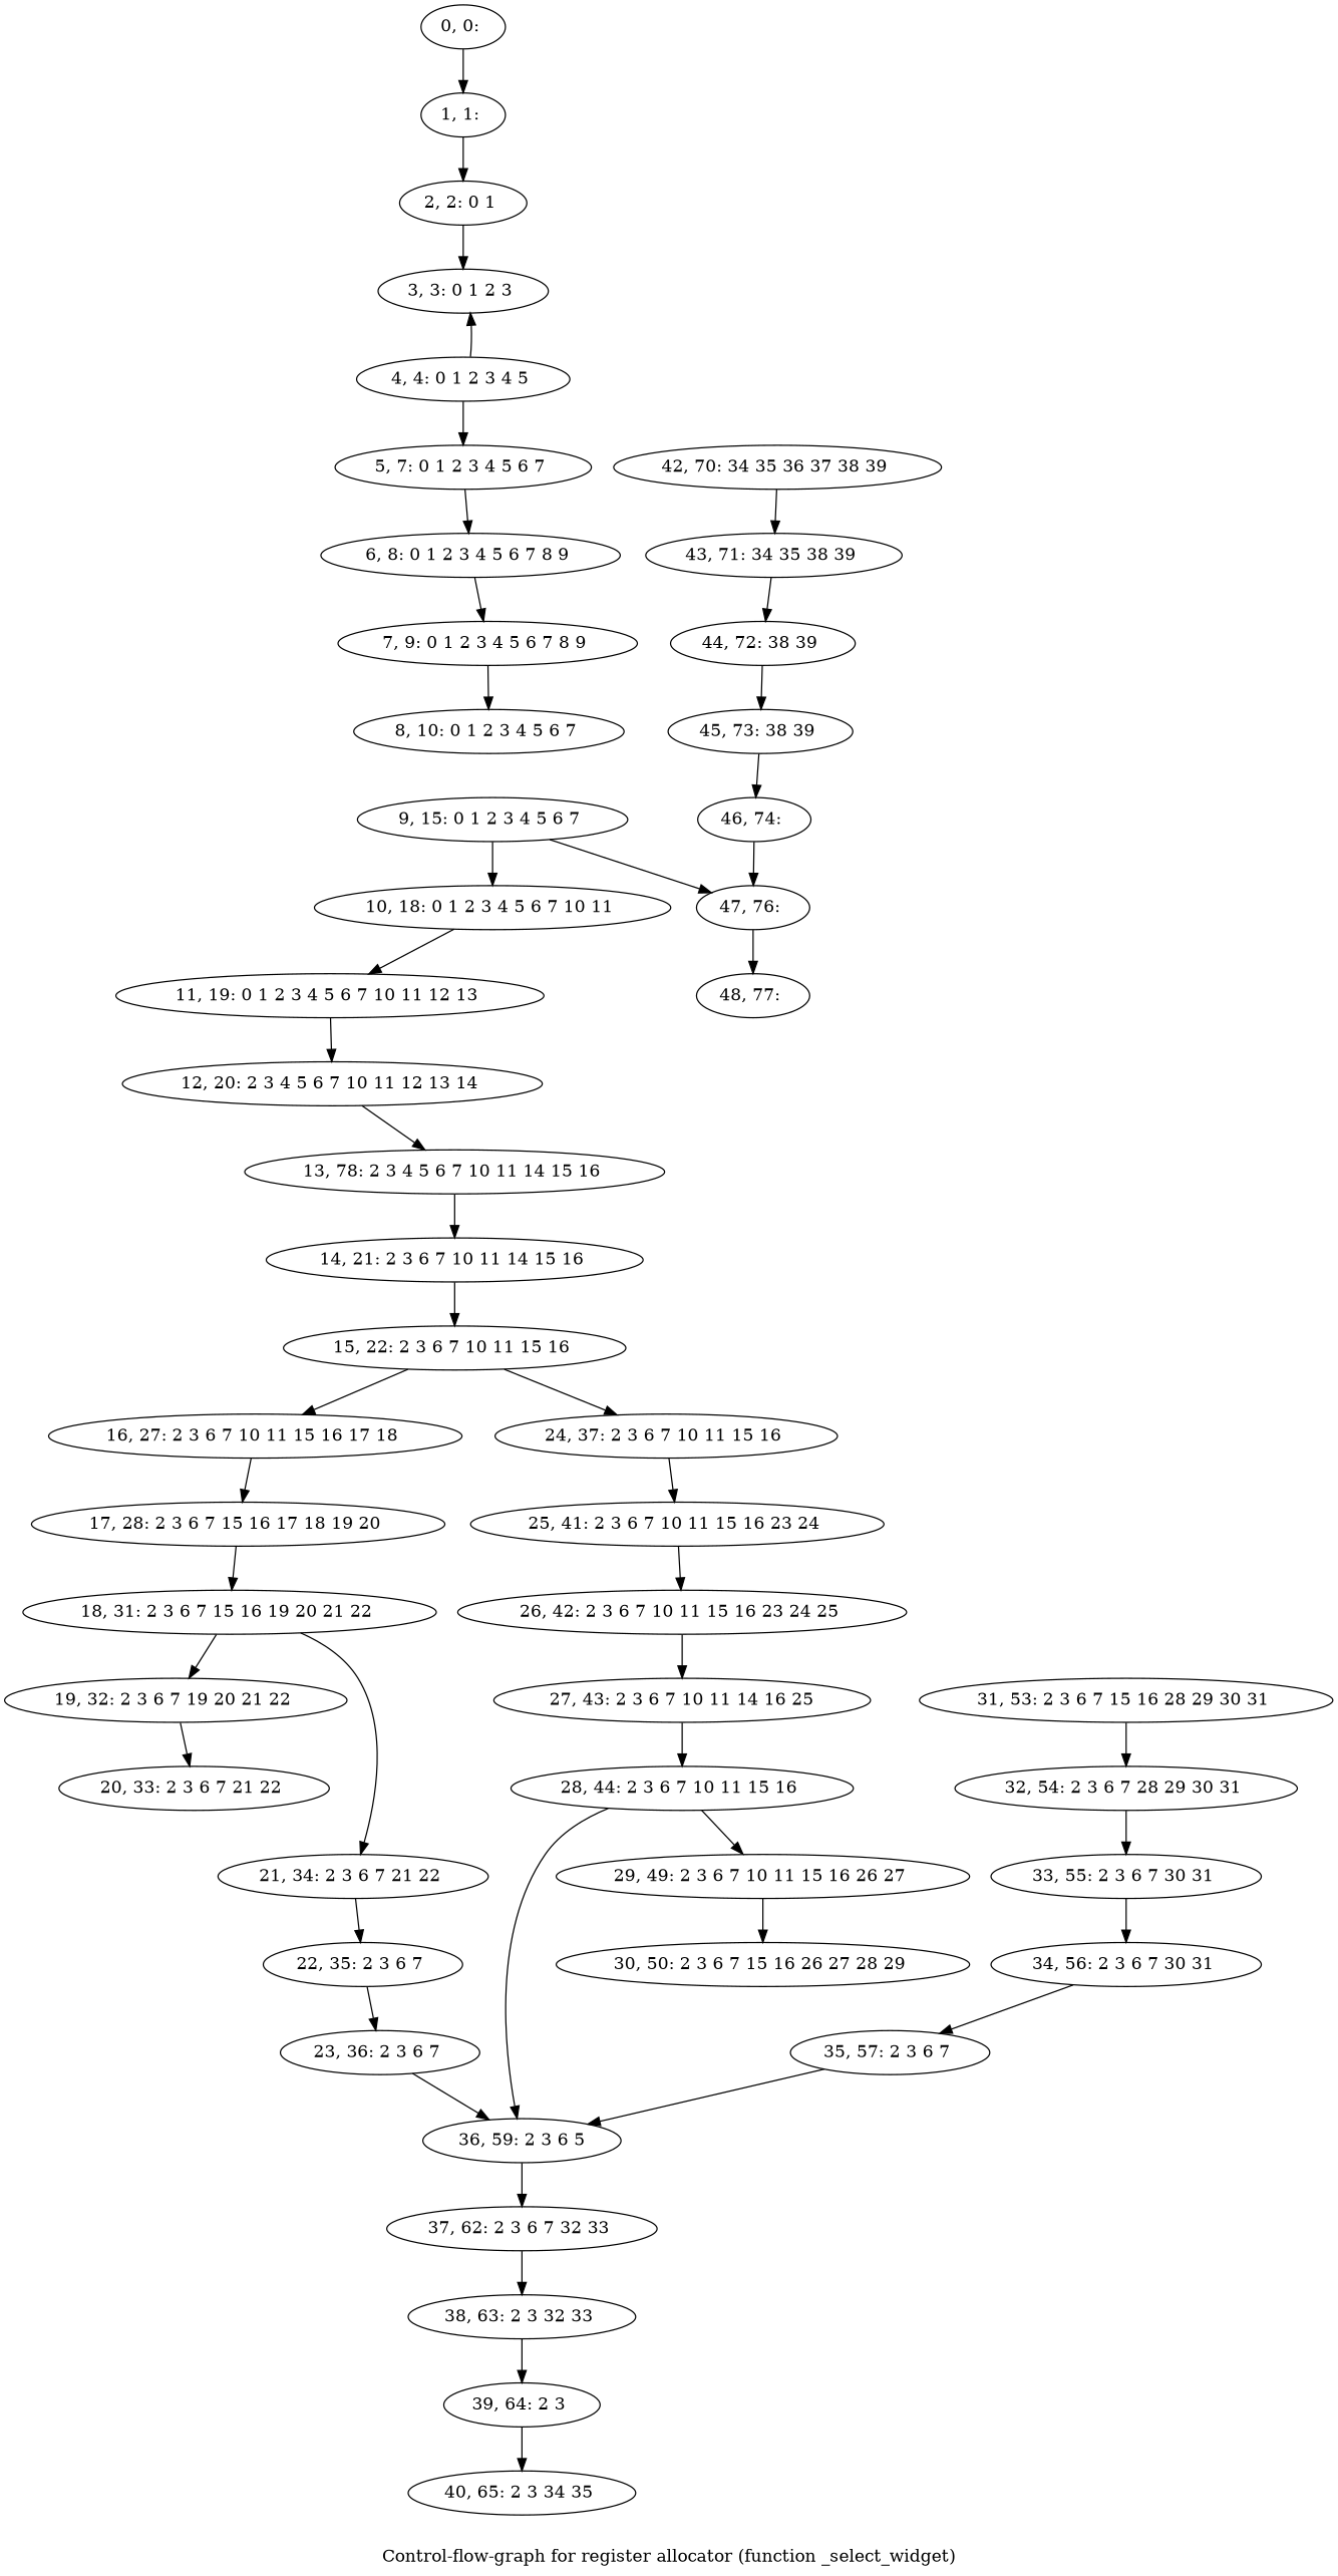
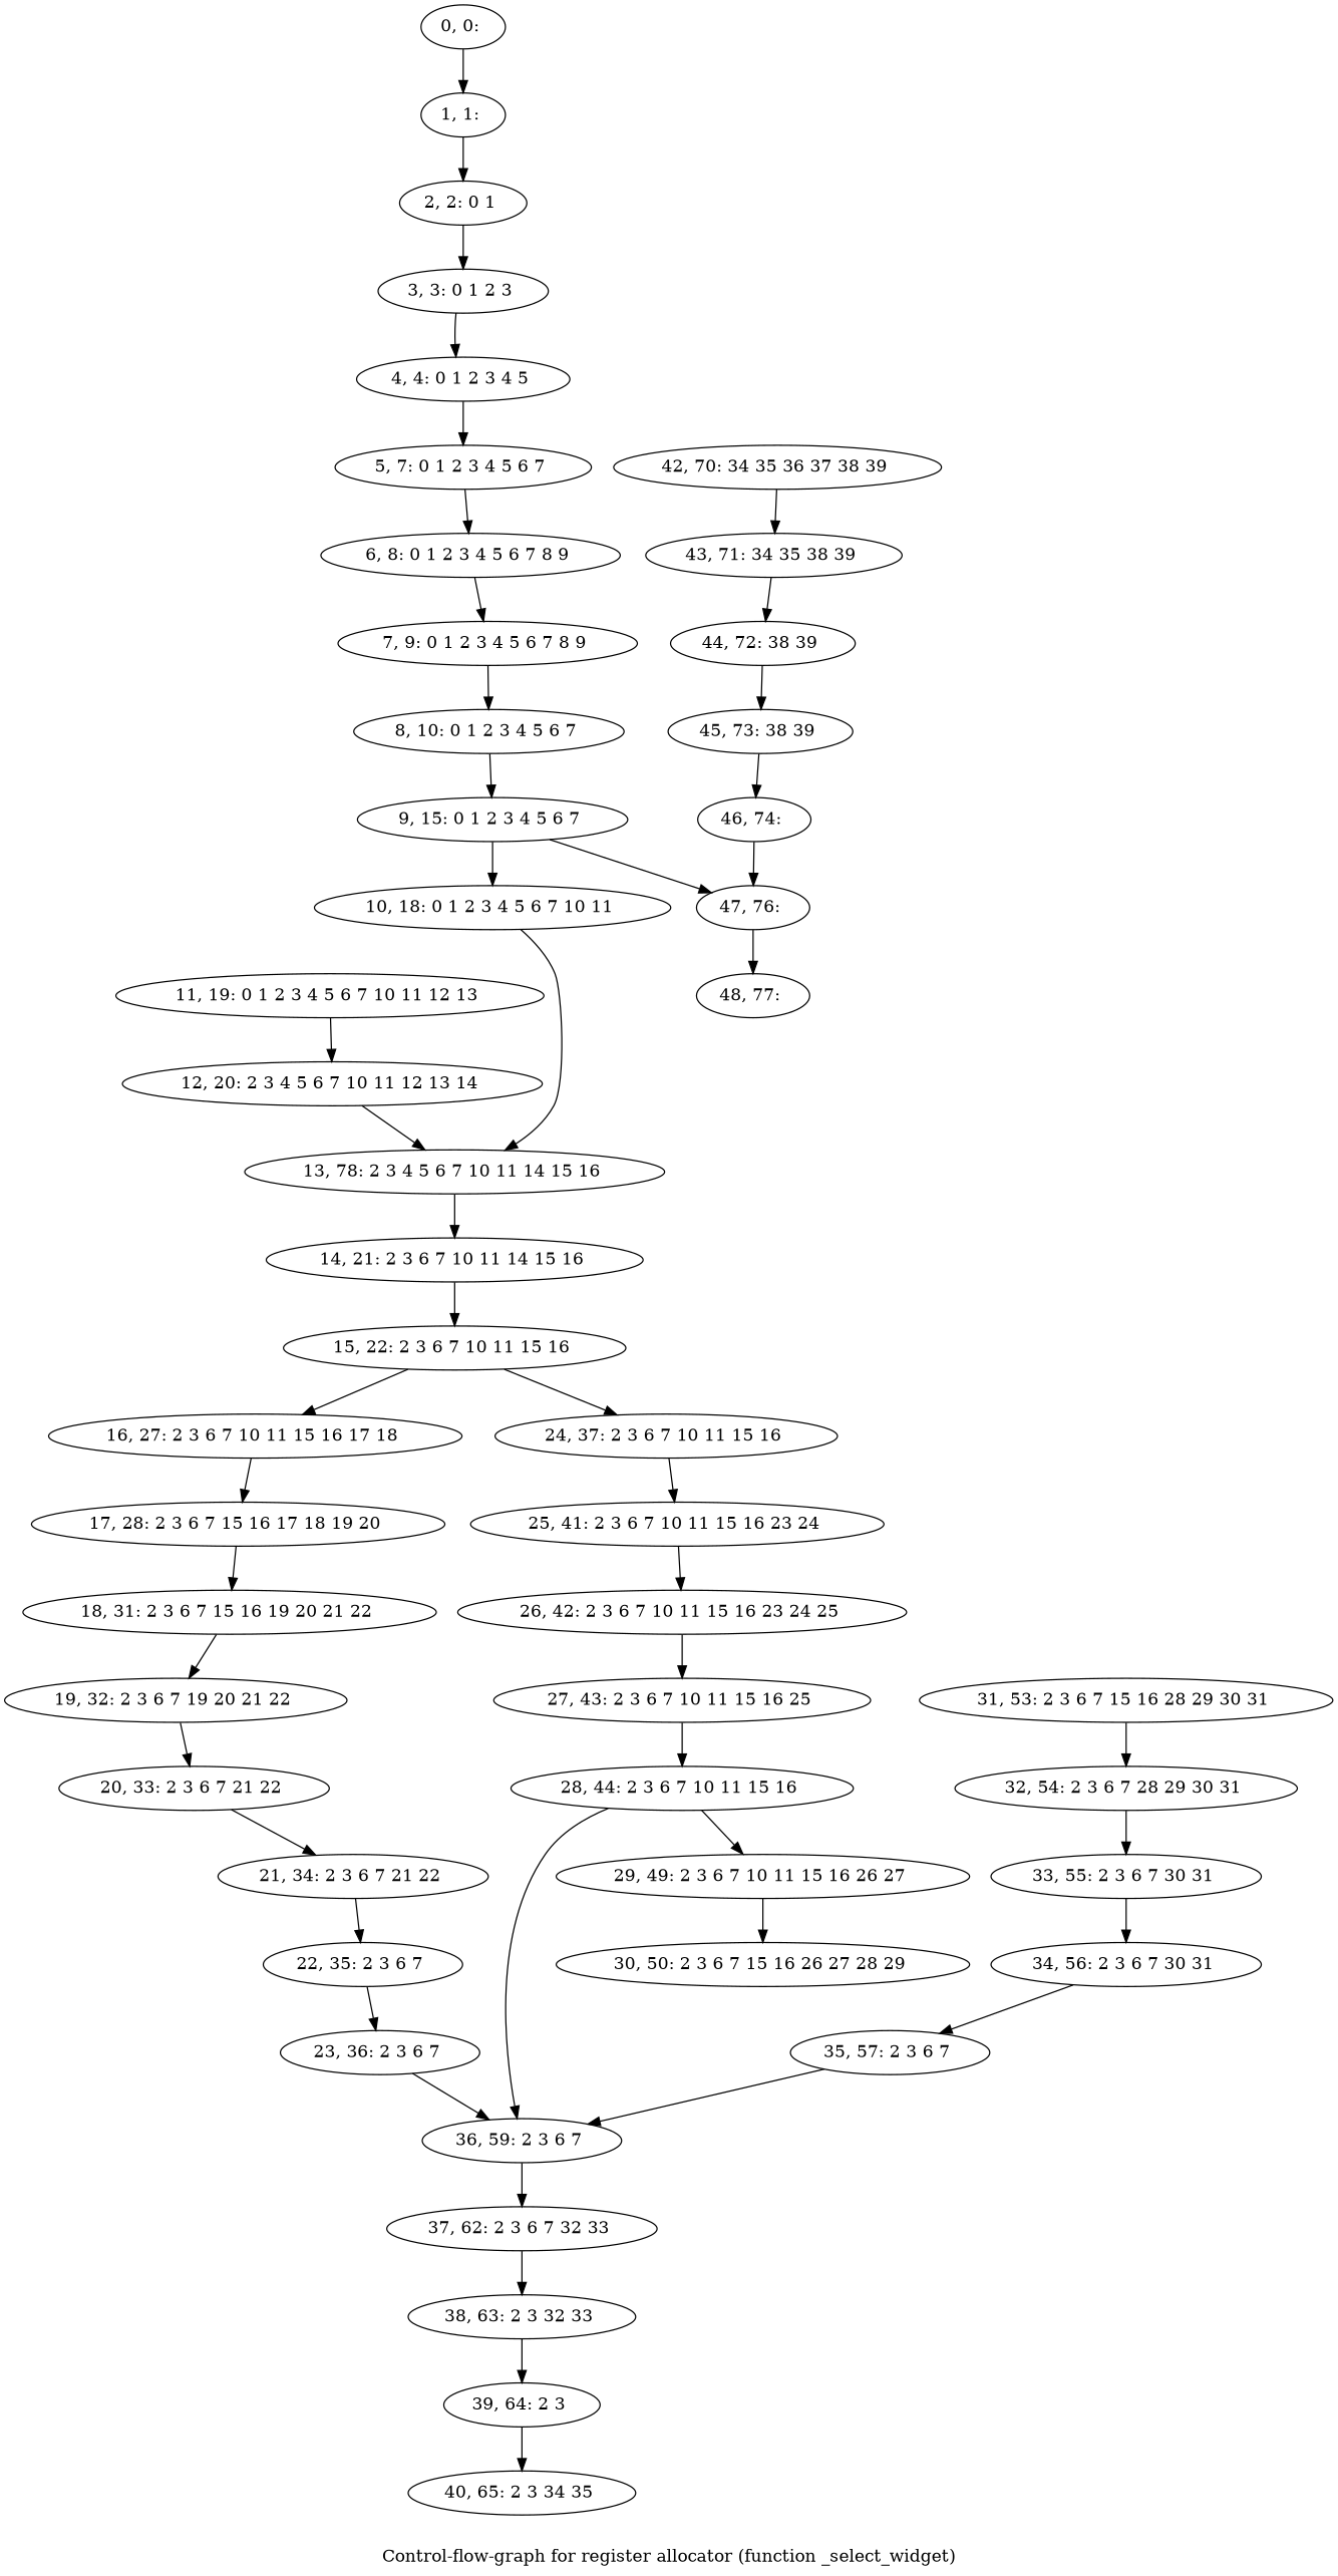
  digraph {
    label="Control-flow-graph for register allocator (function _select_widget)"
    n1 [label="0, 0: "]
    n2 [label="1, 1: "]
    n3 [label="2, 2: 0 1 "]
    n4 [label="3, 3: 0 1 2 3 "]
    n5 [label="4, 4: 0 1 2 3 4 5 "]
    n6 [label="5, 7: 0 1 2 3 4 5 6 7 "]
    n7 [label="6, 8: 0 1 2 3 4 5 6 7 8 9 "]
    n8 [label="7, 9: 0 1 2 3 4 5 6 7 8 9 "]
    n9 [label="8, 10: 0 1 2 3 4 5 6 7 "]
    n10 [label="9, 15: 0 1 2 3 4 5 6 7 "]
    n11 [label="47, 76: "]
    n12 [label="10, 18: 0 1 2 3 4 5 6 7 10 11 "]
    n13 [label="48, 77: "]
    n14 [label="11, 19: 0 1 2 3 4 5 6 7 10 11 12 13 "]
    n15 [label="12, 20: 2 3 4 5 6 7 10 11 12 13 14 "]
    n16 [label="13, 78: 2 3 4 5 6 7 10 11 14 15 16 "]
    n17 [label="14, 21: 2 3 6 7 10 11 14 15 16 "]
    n18 [label="15, 22: 2 3 6 7 10 11 15 16 "]
    n19 [label="16, 27: 2 3 6 7 10 11 15 16 17 18 "]
    n20 [label="24, 37: 2 3 6 7 10 11 15 16 "]
    n21 [label="17, 28: 2 3 6 7 15 16 17 18 19 20 "]
    n22 [label="25, 41: 2 3 6 7 10 11 15 16 23 24 "]
    n23 [label="18, 31: 2 3 6 7 15 16 19 20 21 22 "]
    n24 [label="19, 32: 2 3 6 7 19 20 21 22 "]
    n25 [label="20, 33: 2 3 6 7 21 22 "]
    n26 [label="21, 34: 2 3 6 7 21 22 "]
    n27 [label="22, 35: 2 3 6 7 "]
    n28 [label="23, 36: 2 3 6 7 "]
-   n29 [label="36, 59: 2 3 6 5"]
+   n29 [label="36, 59: 2 3 6 7 "]
    n30 [label="37, 62: 2 3 6 7 32 33 "]
    n31 [label="26, 42: 2 3 6 7 10 11 15 16 23 24 25 "]
-   n32 [label="27, 43: 2 3 6 7 10 11 14 16 25"]
+   n32 [label="27, 43: 2 3 6 7 10 11 15 16 25 "]
    n33 [label="28, 44: 2 3 6 7 10 11 15 16 "]
    n34 [label="29, 49: 2 3 6 7 10 11 15 16 26 27 "]
    n35 [label="30, 50: 2 3 6 7 15 16 26 27 28 29 "]
    n36 [label="31, 53: 2 3 6 7 15 16 28 29 30 31 "]
    n37 [label="32, 54: 2 3 6 7 28 29 30 31 "]
    n38 [label="33, 55: 2 3 6 7 30 31 "]
    n39 [label="34, 56: 2 3 6 7 30 31 "]
    n40 [label="35, 57: 2 3 6 7 "]
    n41 [label="38, 63: 2 3 32 33 "]
    n42 [label="39, 64: 2 3 "]
    n43 [label="40, 65: 2 3 34 35 "]
    n44 [label="42, 70: 34 35 36 37 38 39 "]
    n45 [label="43, 71: 34 35 38 39 "]
    n46 [label="44, 72: 38 39 "]
    n47 [label="45, 73: 38 39 "]
    n48 [label="46, 74: "]
    n1 -> n2
    n2 -> n3
    n3 -> n4
-   n5 -> n4
+   n4 -> n5
    n5 -> n6
    n6 -> n7
    n7 -> n8
    n8 -> n9
+   n9 -> n10
    n10 -> n11
    n10 -> n12
    n11 -> n13
-   n12 -> n14
+   n12 -> n16
    n14 -> n15
    n15 -> n16
    n16 -> n17
    n17 -> n18
    n18 -> n19
    n18 -> n20
    n19 -> n21
    n20 -> n22
    n21 -> n23
    n22 -> n31
    n23 -> n24
    n24 -> n25
-   n23 -> n26
+   n25 -> n26
    n26 -> n27
    n27 -> n28
    n28 -> n29
    n29 -> n30
    n30 -> n41
    n31 -> n32
    n32 -> n33
    n33 -> n29
    n33 -> n34
    n34 -> n35
    n36 -> n37
    n37 -> n38
    n38 -> n39
    n39 -> n40
    n40 -> n29
    n41 -> n42
    n42 -> n43
    n44 -> n45
    n45 -> n46
    n46 -> n47
    n47 -> n48
    n48 -> n11
  }
